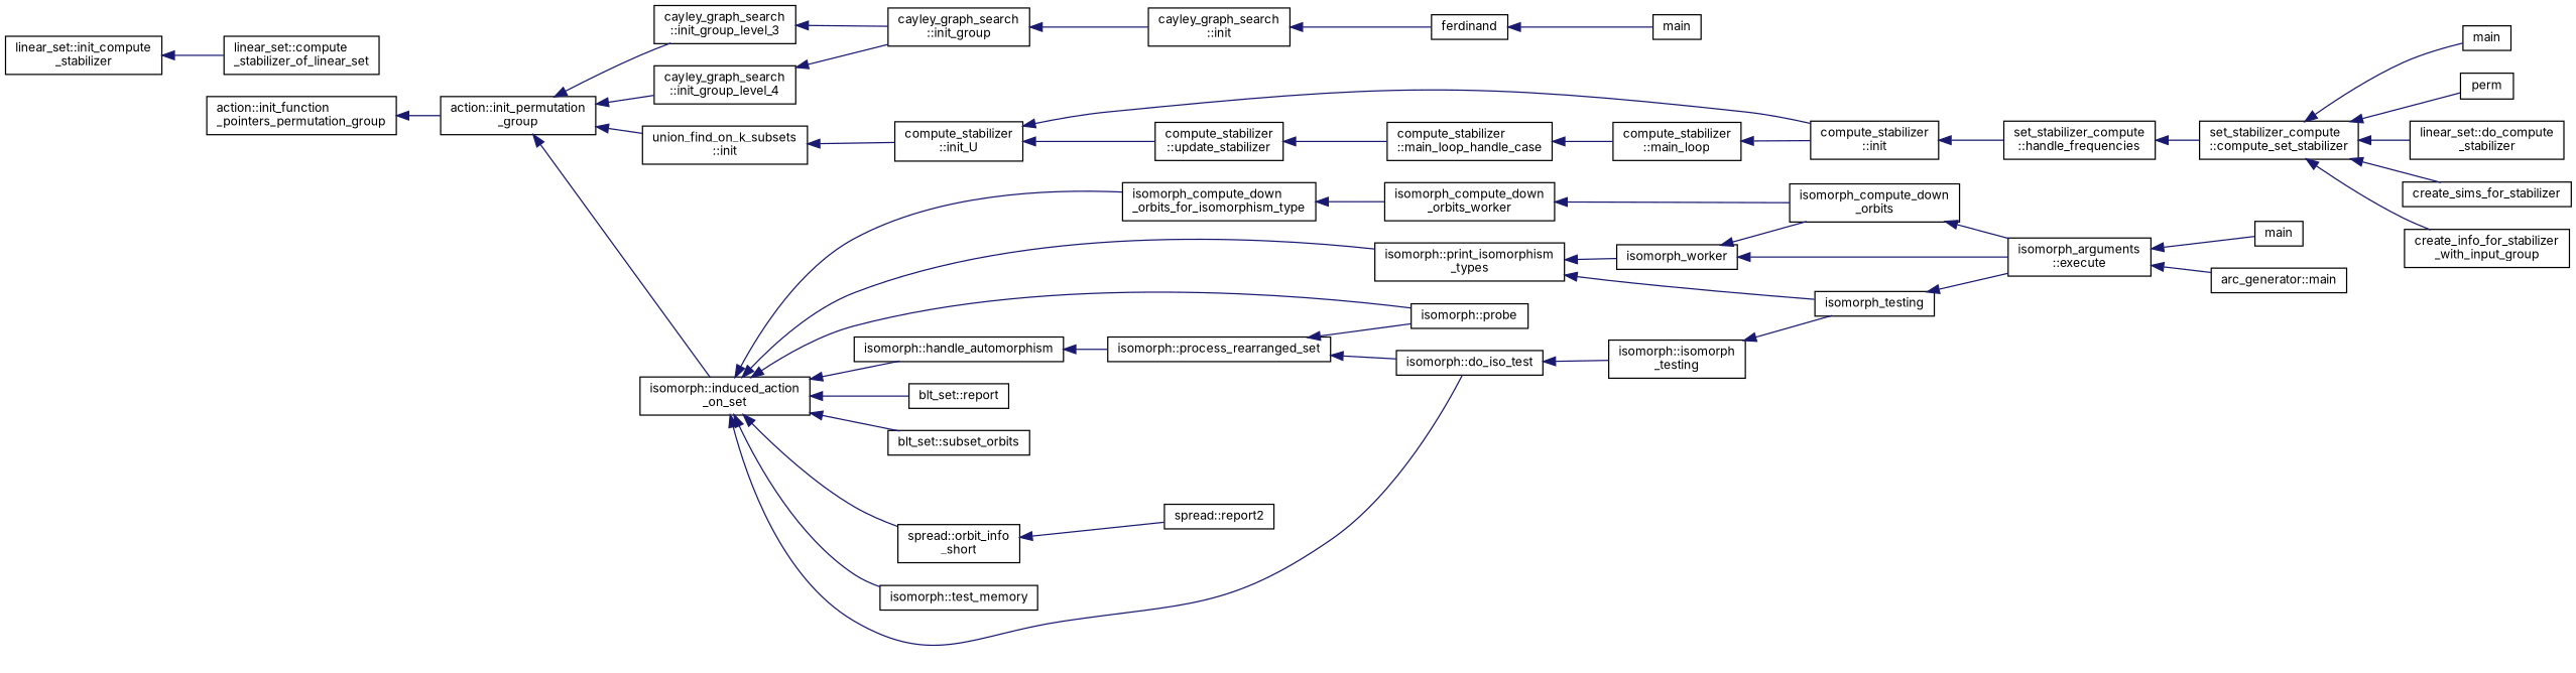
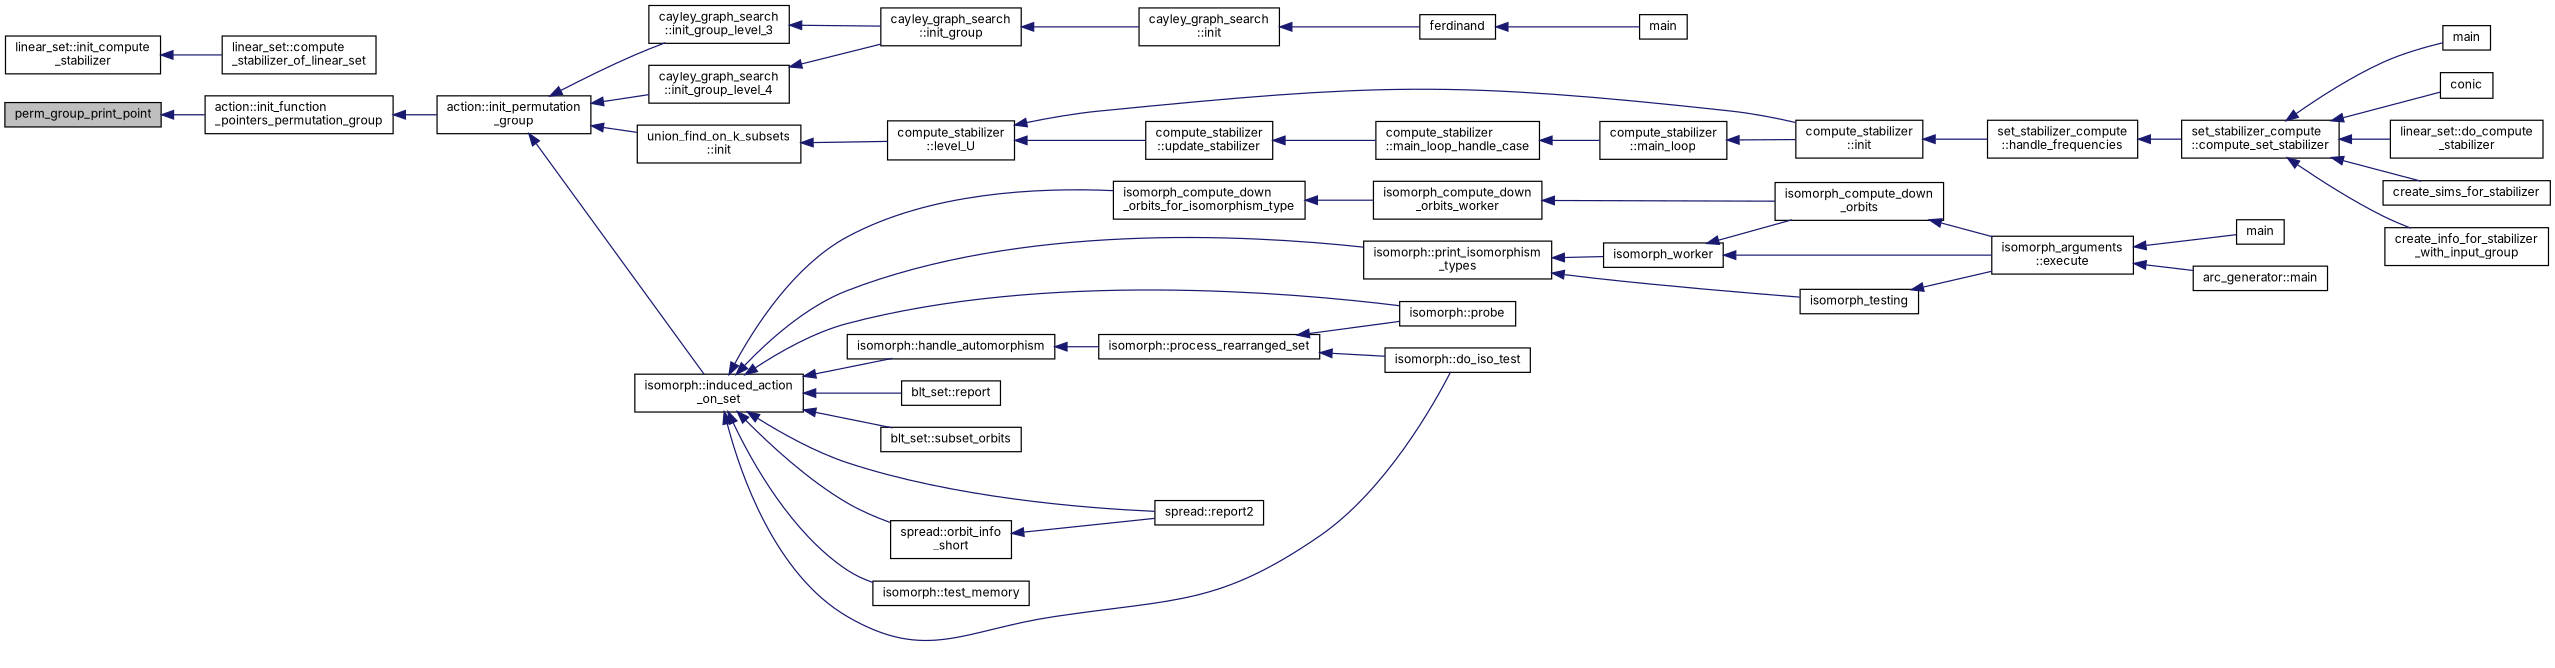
  digraph {
    fontname=Inter
    rankdir=LR
    node [color=black fillcolor=white fontname=Inter fontsize=10 shape=record style=filled]
    edge [color=midnightblue dir=back fontname=Inter fontsize=10 labelfontname=Helvetica labelfontsize=10 style=solid]
+   n1 [fillcolor=grey75 fontcolor=black height=0.2 label=perm_group_print_point width=0.4]
    n2 [height=0.2 label="action::init_function\l_pointers_permutation_group" width=0.4]
    n3 [height=0.2 label="action::init_permutation\l_group" width=0.4]
    n4 [height=0.2 label="cayley_graph_search\l::init_group_level_3" width=0.4]
    n5 [height=0.2 label="cayley_graph_search\l::init_group_level_4" width=0.4]
    n6 [height=0.2 label="union_find_on_k_subsets\l::init" width=0.4]
    n7 [height=0.2 label="isomorph::induced_action\l_on_set" width=0.4]
    n8 [height=0.2 label="cayley_graph_search\l::init_group" width=0.4]
-   n9 [height=0.2 label="compute_stabilizer\l::init_U" width=0.4]
+   n9 [height=0.2 label="compute_stabilizer\l::level_U" width=0.4]
    n10 [height=0.2 label="blt_set::report" width=0.4]
    n11 [height=0.2 label="blt_set::subset_orbits" width=0.4]
    n12 [height=0.2 label="spread::report2" width=0.4]
    n13 [height=0.2 label="spread::orbit_info\l_short" width=0.4]
    n14 [height=0.2 label="isomorph::test_memory" width=0.4]
    n15 [height=0.2 label="isomorph::print_isomorphism\l_types" width=0.4]
    n16 [height=0.2 label="isomorph_compute_down\l_orbits_for_isomorphism_type" width=0.4]
    n17 [height=0.2 label="isomorph::probe" width=0.4]
    n18 [height=0.2 label="isomorph::do_iso_test" width=0.4]
    n19 [height=0.2 label="isomorph::handle_automorphism" width=0.4]
    n20 [height=0.2 label="cayley_graph_search\l::init" width=0.4]
    n21 [height=0.2 label=ferdinand width=0.4]
    n22 [height=0.2 label=main width=0.4]
    n23 [height=0.2 label="compute_stabilizer\l::init" width=0.4]
    n24 [height=0.2 label="compute_stabilizer\l::update_stabilizer" width=0.4]
    n25 [height=0.2 label="set_stabilizer_compute\l::handle_frequencies" width=0.4]
    n26 [height=0.2 label="compute_stabilizer\l::main_loop_handle_case" width=0.4]
    n27 [height=0.2 label="set_stabilizer_compute\l::compute_set_stabilizer" width=0.4]
    n28 [height=0.2 label=main width=0.4]
-   n29 [height=0.2 label=perm width=0.4]
+   n29 [height=0.2 label=conic width=0.4]
    n30 [height=0.2 label="linear_set::do_compute\l_stabilizer" width=0.4]
    n31 [height=0.2 label=create_sims_for_stabilizer width=0.4]
    n32 [height=0.2 label="create_info_for_stabilizer\l_with_input_group" width=0.4]
    n33 [height=0.2 label="linear_set::init_compute\l_stabilizer" width=0.4]
    n34 [height=0.2 label="linear_set::compute\l_stabilizer_of_linear_set" width=0.4]
    n35 [height=0.2 label="compute_stabilizer\l::main_loop" width=0.4]
    n36 [height=0.2 label=isomorph_testing width=0.4]
    n37 [height=0.2 label=isomorph_worker width=0.4]
    n38 [height=0.2 label="isomorph_compute_down\l_orbits_worker" width=0.4]
-   n39 [height=0.2 label="isomorph::isomorph\l_testing" width=0.4]
    n40 [height=0.2 label="isomorph::process_rearranged_set" width=0.4]
    n41 [height=0.2 label="isomorph_arguments\l::execute" width=0.4]
    n42 [height=0.2 label="isomorph_compute_down\l_orbits" width=0.4]
    n43 [height=0.2 label=main width=0.4]
    n44 [height=0.2 label="arc_generator::main" width=0.4]
+   n1 -> n2
    n2 -> n3
    n3 -> n4
    n3 -> n5
    n3 -> n6
    n3 -> n7
    n4 -> n8
    n5 -> n8
    n6 -> n9
    n7 -> n10
    n7 -> n11
+   n7 -> n12
    n7 -> n13
    n7 -> n14
    n7 -> n15
    n7 -> n16
    n7 -> n17
    n7 -> n18
    n7 -> n19
    n8 -> n20
    n9 -> n23
    n9 -> n24
    n13 -> n12
    n15 -> n36
    n15 -> n37
    n16 -> n38
-   n18 -> n39
    n19 -> n40
    n20 -> n21
    n21 -> n22
    n23 -> n25
    n24 -> n26
    n25 -> n27
    n26 -> n35
    n27 -> n28
    n27 -> n29
    n27 -> n30
    n27 -> n31
    n27 -> n32
    n33 -> n34
    n35 -> n23
    n36 -> n41
    n37 -> n41
    n37 -> n42
    n38 -> n42
-   n39 -> n36
    n40 -> n17
    n40 -> n18
    n41 -> n43
    n41 -> n44
    n42 -> n41
  }
